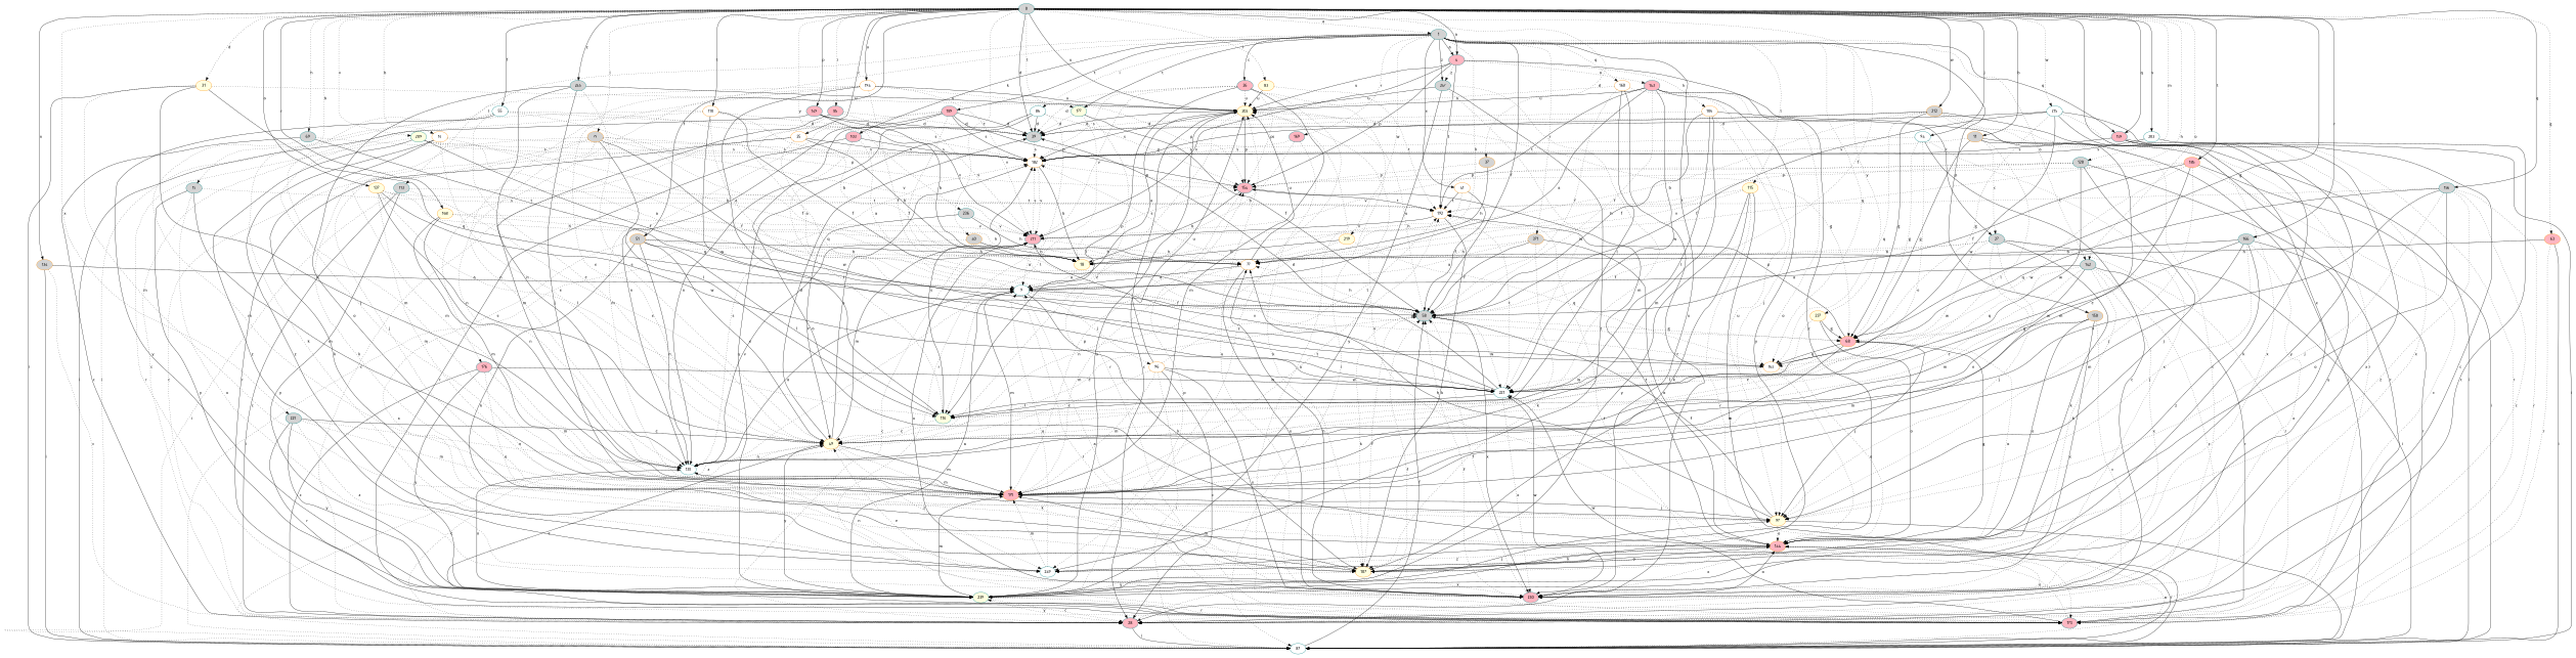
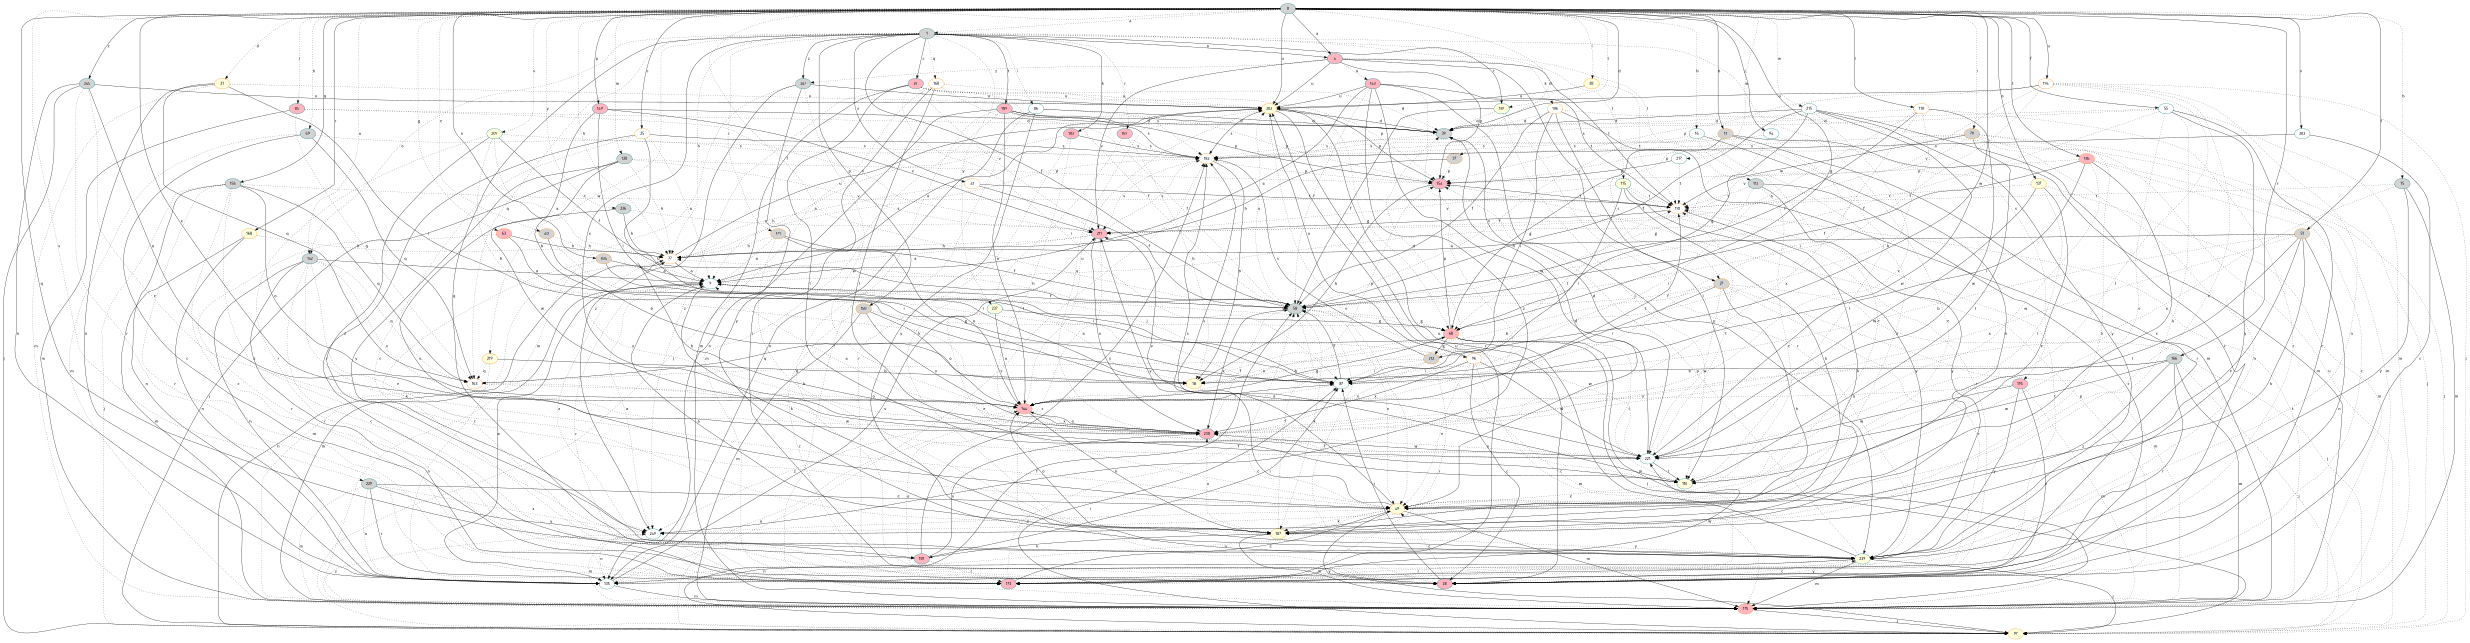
  strict digraph {
    fontname="Fira Sans"
    node [color=teal fillcolor=lightgrey fontname="Fira Sans" style=filled]
    edge [fontname="Fira Sans" style=dotted]
    0
    1
    4 [fillcolor=lightpink]
    11 [color=darkorange]
    15
-   16 [color=darkorange fillcolor=white]
+   16 [fillcolor=white]
    25 [color=darkorange fillcolor=white]
    31 [color=darkorange fillcolor=lightyellow]
    37 [color=darkorange]
    39
    40 [color=darkorange]
    51 [color=darkorange]
    55 [fillcolor=white]
    58
    63 [color=darkorange fillcolor=lightpink]
    68 [color=darkorange fillcolor=lightpink]
    69
    77 [color=darkorange fillcolor=white]
    79 [color=darkorange]
    83 [color=darkorange fillcolor=lightyellow]
    85 [fillcolor=lightpink]
    94 [fillcolor=white]
    110 [color=darkorange fillcolor=white]
    120
-   134 [color=darkorange]
+   134 [color=darkorange label=834]
    137 [color=darkorange fillcolor=lightyellow]
    142
    149 [fillcolor=lightpink]
    156
    159 [fillcolor=lightpink]
    166
    168 [color=darkorange fillcolor=lightyellow]
    185 [color=darkorange fillcolor=lightpink]
-   187 [fillcolor=lightyellow label=177]
+   187 [fillcolor=lightyellow]
    194 [color=darkorange fillcolor=white]
    202 [color=darkorange fillcolor=lightyellow]
    203 [fillcolor=white]
    209 [fillcolor=lightyellow]
    212 [color=darkorange]
    215 [fillcolor=white]
+   217 [fillcolor=white]
    229
    230 [fillcolor=lightpink]
    236
    245
    26 [fillcolor=lightpink]
    41 [color=darkorange fillcolor=white]
    86 [fillcolor=white]
    103 [fillcolor=lightpink]
    113
-   115 [color=darkorange fillcolor=lightyellow]
+   115 [fillcolor=lightyellow]
    150 [color=darkorange]
    160 [color=darkorange fillcolor=white]
    163 [color=darkorange fillcolor=white]
    169 [fillcolor=lightpink]
-   171 [color=darkorange label=371]
+   171 [color=darkorange]
    176 [fillcolor=lightpink]
    189 [fillcolor=lightpink]
    219 [color=darkorange fillcolor=lightyellow]
-   237 [color=darkorange fillcolor=lightyellow]
+   237 [fillcolor=lightyellow]
    247
-   27
+   27 [color=darkorange]
    106 [color=darkorange fillcolor=white]
    143 [fillcolor=lightpink]
    154 [fillcolor=lightpink]
    192 [color=darkorange fillcolor=white]
    211 [fillcolor=lightpink]
    n68 [color=darkorange fillcolor=lightpink label=175]
    173 [fillcolor=lightpink]
    116 [fillcolor=lightyellow]
    182 [color=darkorange fillcolor=white]
    239 [fillcolor=lightyellow]
    107 [color=darkorange fillcolor=lightyellow]
    249 [fillcolor=white]
    49 [color=darkorange fillcolor=lightyellow]
    9 [fillcolor=white]
    18 [color=darkorange fillcolor=lightyellow]
    28 [fillcolor=lightpink]
    87 [fillcolor=white]
    135 [fillcolor=white]
    221 [fillcolor=white]
    97 [color=darkorange fillcolor=lightyellow]
    144 [color=darkorange fillcolor=lightpink]
    96 [color=darkorange fillcolor=white]
    0 -> 1 [label=a]
    0 -> 4 [label=a style=solid]
    0 -> 11 [label=b style=solid]
    0 -> 15 [label=b]
    0 -> 16 [label=b]
    0 -> 25 [label=c style=solid]
    0 -> 31 [label=d]
    0 -> 37 [label=d]
    0 -> 39 [label=d style=solid]
    0 -> 40 [label=e]
    0 -> 51 [label=f style=solid]
    0 -> 55 [label=f style=solid]
    0 -> 58 [label=f]
    0 -> 63 [label=g]
    0 -> 68 [label=g style=solid]
    0 -> 69 [label=h]
    0 -> 77 [label=h]
    0 -> 79 [label=i]
    0 -> 83 [label=i]
    0 -> 85 [label=i]
    0 -> 94 [label=j style=solid]
    0 -> 110 [label=l style=solid]
    0 -> 120 [label=m]
    0 -> 134 [label=n style=solid]
    0 -> 137 [label=o style=solid]
    0 -> 142 [label=o]
    0 -> 149 [label=p style=solid]
    0 -> 156 [label=q style=solid]
    0 -> 159 [label=q style=solid]
    0 -> 166 [label=r style=solid]
    0 -> 168 [label=r style=solid]
    0 -> 185 [label=t style=solid]
    0 -> 187 [label=t]
    0 -> 194 [label=u style=solid]
    0 -> 202 [label=u style=solid]
    0 -> 203 [label=v style=solid]
    0 -> 209 [label=v]
    0 -> 212 [label=w style=solid]
    0 -> 215 [label=w]
+   0 -> 217 [label=w]
    0 -> 229 [label=x]
    0 -> 230 [label=x style=solid]
    0 -> 236 [label=y]
    0 -> 245 [label=z style=solid]
    1 -> 4 [label=a style=solid]
    1 -> 58 [label=f style=solid]
    1 -> 77 [label=h]
    1 -> 142 [label=o]
    1 -> 159 [label=q style=solid]
    1 -> 187 [label=t style=solid]
    1 -> 230 [label=x style=solid]
    1 -> 26 [label=c style=solid]
    1 -> 41 [label=e style=solid]
    1 -> 86 [label=i]
    1 -> 103 [label=k style=solid]
    1 -> 113 [label=l]
    1 -> 115 [label=l]
    1 -> 150 [label=p style=solid]
    1 -> 160 [label=q]
    1 -> 163 [label=q]
    1 -> 169 [label=r]
    1 -> 171 [label=r]
    1 -> 176 [label=s]
    1 -> 189 [label=t style=solid]
    1 -> 219 [label=w]
    1 -> 237 [label=y]
    1 -> 247 [label=z style=solid]
    4 -> 202 [label=u style=solid]
    4 -> 247 [label=z]
    4 -> 27 [label=c style=solid]
    4 -> 106 [label=k]
    4 -> 143 [label=o]
    4 -> 154 [label=p style=solid]
    4 -> 192 [label=t style=solid]
    4 -> 211 [label=v style=solid]
    11 -> 68 [label=g style=solid]
    11 -> 27 [label=c]
    11 -> n68 [label=m style=solid]
    11 -> 173 [label=r style=solid]
    11 -> 116 [label=l]
    11 -> 182 [label=s]
    15 -> 230 [label=x]
    15 -> 192 [label=t]
    15 -> n68 [label=m style=solid]
    15 -> 239 [label=y style=solid]
    16 -> 58 [label=f]
    16 -> 182 [label=s]
    16 -> 107 [label=k style=solid]
-   16 -> 249 [label=z style=solid]
+   16 -> 249 [label=z]
    16 -> 49 [label=e]
    25 -> 173 [label=r style=solid]
    25 -> 182 [label=s style=solid]
    25 -> 9 [label=a]
    25 -> 18 [label=b style=solid]
    25 -> 28 [label=c]
    31 -> 202 [label=u]
    31 -> 163 [label=q style=solid]
    31 -> n68 [label=m]
    31 -> 87 [label=i style=solid]
    31 -> 135 [label=n style=solid]
    37 -> 77 [label=h style=solid]
    37 -> 154 [label=p]
    39 -> 182 [label=s]
    40 -> 77 [label=h]
    40 -> 18 [label=b style=solid]
    40 -> 87 [label=i]
    51 -> 77 [label=h style=solid]
    51 -> 230 [label=x]
    51 -> 116 [label=l style=solid]
    51 -> 107 [label=k style=solid]
    51 -> 49 [label=e style=solid]
    51 -> 18 [label=b]
    51 -> 135 [label=n style=solid]
    55 -> 39 [label=d]
    55 -> 58 [label=f]
    55 -> n68 [label=m]
    55 -> 182 [label=s]
    55 -> 239 [label=y style=solid]
    55 -> 107 [label=k]
    55 -> 49 [label=e]
-   94 -> 28 [label=c style=solid]
+   55 -> 28 [label=c style=solid]
    58 -> 68 [label=g]
    58 -> 77 [label=h]
    58 -> 202 [label=u]
    58 -> 230 [label=x style=solid]
    58 -> 107 [label=k]
    58 -> 49 [label=e]
    58 -> 221 [label=w]
    63 -> 77 [label=h style=solid]
    63 -> 173 [label=r]
    63 -> 87 [label=i style=solid]
    68 -> 163 [label=q style=solid]
    68 -> 154 [label=p style=solid]
    68 -> n68 [label=m style=solid]
    68 -> 116 [label=l]
    68 -> 97 [label=j style=solid]
    68 -> 144 [label=o]
    69 -> 163 [label=q style=solid]
    69 -> n68 [label=m]
    69 -> 182 [label=s]
    69 -> 28 [label=c style=solid]
    77 -> 202 [label=u style=solid]
-   77 -> 230 [label=x style=solid]
+   77 -> 230 [label=x]
    77 -> n68 [label=m]
    77 -> 182 [label=s]
    77 -> 9 [label=a style=solid]
    79 -> 154 [label=p]
    79 -> 211 [label=v]
    79 -> n68 [label=m]
    79 -> 116 [label=l style=solid]
    79 -> 182 [label=s]
    79 -> 107 [label=k]
    79 -> 135 [label=n]
-   79 -> 221 [label=w style=solid]
+   79 -> 192 [label=w style=solid]
    79 -> 97 [label=j]
    83 -> 202 [label=u style=solid]
    83 -> 192 [label=t]
    85 -> 39 [label=d]
    85 -> 163 [label=q]
    85 -> 211 [label=v]
    85 -> n68 [label=m style=solid]
    94 -> 68 [label=g]
    94 -> 230 [label=x]
    94 -> 182 [label=s]
    94 -> 49 [label=e]
    110 -> 39 [label=d]
    110 -> 58 [label=f style=solid]
    110 -> 9 [label=a]
    110 -> 18 [label=b]
    110 -> 28 [label=c]
    110 -> 87 [label=i]
    110 -> 221 [label=w style=solid]
    120 -> 77 [label=h]
    120 -> 154 [label=p]
    120 -> 211 [label=v]
    120 -> 239 [label=y style=solid]
    120 -> 221 [label=w style=solid]
    120 -> 97 [label=j style=solid]
    134 -> 9 [label=a style=solid]
    134 -> 28 [label=c]
    134 -> 87 [label=i style=solid]
-   137 -> 77 [label=h]
    137 -> 192 [label=t]
    137 -> n68 [label=m]
    137 -> 116 [label=l]
    137 -> 49 [label=e style=solid]
    137 -> 221 [label=w style=solid]
    142 -> 230 [label=x]
    142 -> 163 [label=q]
    142 -> 173 [label=r style=solid]
    142 -> 107 [label=k]
    142 -> 49 [label=e]
    142 -> 9 [label=a style=solid]
    142 -> 28 [label=c]
    142 -> 135 [label=n style=solid]
    149 -> 39 [label=d style=solid]
    149 -> 211 [label=v style=solid]
    149 -> 18 [label=b style=solid]
    149 -> 87 [label=i style=solid]
    156 -> 163 [label=q style=solid]
    156 -> 192 [label=t]
    156 -> 173 [label=r]
    156 -> 249 [label=z]
    156 -> 28 [label=c]
    156 -> 135 [label=n style=solid]
    156 -> 97 [label=j]
    156 -> 144 [label=o style=solid]
    159 -> 230 [label=x style=solid]
    159 -> 173 [label=r]
    159 -> 182 [label=s style=solid]
-   159 -> 107 [label=k style=solid]
+   107 -> 159 [label=k style=solid]
    159 -> 87 [label=i style=solid]
    166 -> 230 [label=x]
    166 -> n68 [label=m style=solid]
    166 -> 173 [label=r style=solid]
    166 -> 249 [label=z style=solid]
    166 -> 18 [label=b style=solid]
    166 -> 221 [label=w style=solid]
    166 -> 97 [label=j]
    168 -> 77 [label=h]
-   168 -> 211 [label=v]
    168 -> n68 [label=m style=solid]
    168 -> 135 [label=n style=solid]
    185 -> 58 [label=f style=solid]
    185 -> 154 [label=p]
    185 -> 49 [label=e style=solid]
    185 -> 28 [label=c]
    185 -> 87 [label=i style=solid]
    185 -> 221 [label=w]
    185 -> 97 [label=j]
    187 -> 39 [label=d]
    187 -> 58 [label=f style=solid]
    187 -> 173 [label=r]
    187 -> 116 [label=l]
    194 -> 58 [label=f]
    194 -> 202 [label=u style=solid]
    194 -> 154 [label=p]
    194 -> 211 [label=v]
-   194 -> 116 [label=l style=solid]
+   194 -> 116 [label=l]
    194 -> 49 [label=e]
    194 -> 135 [label=n]
    194 -> 97 [label=j]
    202 -> 39 [label=d style=solid]
    202 -> 68 [label=g]
    202 -> 154 [label=p style=solid]
    202 -> 182 [label=s style=solid]
    202 -> 49 [label=e]
    202 -> 9 [label=a style=solid]
    202 -> 28 [label=c style=solid]
    203 -> 182 [label=s style=solid]
    203 -> 28 [label=c style=solid]
    209 -> 58 [label=f style=solid]
    209 -> 173 [label=r]
    209 -> 182 [label=s]
    209 -> 249 [label=z style=solid]
    209 -> 9 [label=a]
    209 -> 18 [label=b]
    212 -> 39 [label=d]
-   212 -> 68 [label=g style=solid]
+   68 -> 212 [label=g style=solid]
    212 -> 230 [label=x]
    212 -> 163 [label=q]
    212 -> 173 [label=r]
    212 -> 182 [label=s style=solid]
    212 -> 18 [label=b]
    212 -> 28 [label=c]
-   212 -> 87 [label=i style=solid]
+   212 -> 87 [label=i]
    215 -> 39 [label=d style=solid]
    215 -> 58 [label=f style=solid]
-   215 -> 68 [label=g]
+   215 -> 68 [label=g style=solid]
    215 -> 230 [label=x]
    215 -> 239 [label=y style=solid]
    215 -> 28 [label=c style=solid]
    215 -> 221 [label=w style=solid]
+   217 -> 154 [label=p style=solid]
+   217 -> 192 [label=t]
    229 -> n68 [label=m]
    229 -> 173 [label=r style=solid]
    229 -> 239 [label=y style=solid]
    229 -> 249 [label=z]
    229 -> 49 [label=e style=solid]
    229 -> 135 [label=n]
    230 -> 58 [label=f]
    230 -> 77 [label=h style=solid]
    230 -> 202 [label=u]
    230 -> 49 [label=e]
    230 -> 9 [label=a]
    230 -> 221 [label=w style=solid]
    230 -> 144 [label=o style=solid]
    236 -> 77 [label=h style=solid]
    236 -> 211 [label=v]
    236 -> 49 [label=e style=solid]
    245 -> 202 [label=u style=solid]
+   245 -> 173 [label=r]
    245 -> 49 [label=e]
    245 -> 135 [label=n style=solid]
    245 -> 97 [label=j style=solid]
    245 -> 144 [label=o style=solid]
    26 -> 39 [label=d]
    26 -> 202 [label=u]
    26 -> 154 [label=p]
    26 -> 211 [label=v]
    26 -> n68 [label=m style=solid]
    26 -> 116 [label=l style=solid]
    26 -> 182 [label=s]
    26 -> 249 [label=z]
    26 -> 87 [label=i]
    41 -> 58 [label=f style=solid]
    41 -> 77 [label=h]
    41 -> 192 [label=t style=solid]
    86 -> 39 [label=d style=solid]
    86 -> 154 [label=p]
    86 -> 173 [label=r]
    86 -> 239 [label=y style=solid]
    86 -> 135 [label=n style=solid]
-   103 -> 173 [label=r style=solid]
+   103 -> 173 [label=r]
    103 -> 116 [label=l]
    103 -> 182 [label=s style=solid]
    103 -> 9 [label=a]
    113 -> 192 [label=t]
    113 -> 239 [label=y style=solid]
    113 -> 49 [label=e]
    113 -> 28 [label=c style=solid]
    113 -> 87 [label=i]
    115 -> 192 [label=t]
    115 -> 211 [label=v]
    115 -> 173 [label=r]
    115 -> 239 [label=y style=solid]
    115 -> 107 [label=k style=solid]
    115 -> 87 [label=i style=solid]
    150 -> 68 [label=g]
    150 -> 230 [label=x style=solid]
    150 -> n68 [label=m style=solid]
    150 -> 28 [label=c]
    150 -> 144 [label=o style=solid]
    160 -> 58 [label=f]
    160 -> 202 [label=u]
    160 -> 116 [label=l style=solid]
    160 -> 28 [label=c style=solid]
    160 -> 97 [label=j]
    163 -> 221 [label=w]
    163 -> 144 [label=o]
    169 -> 182 [label=s]
    169 -> 107 [label=k]
    169 -> 18 [label=b]
    171 -> 58 [label=f style=solid]
    171 -> 77 [label=h]
    171 -> 107 [label=k]
    171 -> 9 [label=a]
    171 -> 144 [label=o style=solid]
    176 -> n68 [label=m]
    176 -> 239 [label=y style=solid]
    176 -> 28 [label=c style=solid]
    176 -> 221 [label=w style=solid]
    176 -> 144 [label=o]
    189 -> 39 [label=d style=solid]
    189 -> 58 [label=f]
    189 -> 154 [label=p style=solid]
    189 -> n68 [label=m]
    189 -> 182 [label=s style=solid]
    189 -> 28 [label=c]
    189 -> 135 [label=n style=solid]
    189 -> 144 [label=o style=solid]
    219 -> 163 [label=q]
    219 -> 18 [label=b style=solid]
    219 -> 135 [label=n]
    237 -> 68 [label=g style=solid]
    237 -> 49 [label=e]
    237 -> 144 [label=o style=solid]
    247 -> 202 [label=u style=solid]
    247 -> n68 [label=m]
    247 -> 239 [label=y style=solid]
    247 -> 249 [label=z style=solid]
    247 -> 221 [label=w]
    27 -> 58 [label=f]
    27 -> n68 [label=m]
    27 -> 173 [label=r]
    27 -> 107 [label=k style=solid]
    27 -> 18 [label=b]
    27 -> 87 [label=i style=solid]
    27 -> 221 [label=w]
    27 -> 97 [label=j]
    106 -> 39 [label=d]
    106 -> 58 [label=f style=solid]
    106 -> n68 [label=m style=solid]
    106 -> 116 [label=l style=solid]
    106 -> 87 [label=i style=solid]
    106 -> 97 [label=u]
    143 -> 58 [label=f]
    143 -> 202 [label=u style=solid]
    143 -> 192 [label=t style=solid]
    143 -> 239 [label=y style=solid]
    143 -> 249 [label=z style=solid]
    143 -> 9 [label=a style=solid]
    143 -> 221 [label=w style=solid]
    143 -> 144 [label=o]
    154 -> 192 [label=t style=solid]
    154 -> 18 [label=b style=solid]
    192 -> 211 [label=v style=solid]
    192 -> 107 [label=k style=solid]
    211 -> 77 [label=h]
    211 -> 230 [label=x style=solid]
    211 -> 182 [label=s]
    211 -> 9 [label=a]
    211 -> 28 [label=c]
    n68 -> 154 [label=p]
    n68 -> 192 [label=t]
+   n68 -> 249 [label=z]
    n68 -> 97 [label=j style=solid]
    173 -> 58 [label=f]
-   173 -> 202 [label=u]
+   173 -> 202 [label=u style=solid]
    173 -> 192 [label=t]
    173 -> 49 [label=e style=solid]
    173 -> 221 [label=w style=solid]
    116 -> 182 [label=s style=solid]
    116 -> 49 [label=e]
    182 -> 154 [label=p]
    182 -> 211 [label=v]
    182 -> 18 [label=b style=solid]
    239 -> 202 [label=u style=solid]
    239 -> 154 [label=p]
    239 -> n68 [label=m style=solid]
    239 -> 173 [label=r]
    239 -> 9 [label=a style=solid]
    239 -> 28 [label=c]
    239 -> 135 [label=n style=solid]
    239 -> 97 [label=j style=solid]
    107 -> 58 [label=f]
    107 -> 230 [label=x]
    107 -> n68 [label=m style=solid]
    107 -> 239 [label=y]
    107 -> 144 [label=o style=solid]
    249 -> n68 [label=m]
    249 -> 9 [label=a]
    249 -> 135 [label=n]
    49 -> 39 [label=d style=solid]
-   49 -> 211 [label=m style=solid]
+   49 -> 211 [label=v style=solid]
    49 -> n68 [label=m style=solid]
    49 -> 182 [label=s style=solid]
-   49 -> 239 [label=y style=solid]
+   49 -> 97 [label=y style=solid]
    49 -> 107 [label=k]
    49 -> 249 [label=z]
    49 -> 135 [label=n]
    9 -> 58 [label=f style=solid]
    9 -> 68 [label=g]
    9 -> n68 [label=m style=solid]
    9 -> 173 [label=r]
    9 -> 107 [label=k style=solid]
-   9 -> 87 [label=z]
+   9 -> 249 [label=z]
    9 -> 96 [label=j]
    18 -> 154 [label=p]
    18 -> 9 [label=a]
    28 -> 58 [label=f]
    28 -> 239 [label=y]
    28 -> 49 [label=e]
    28 -> 87 [label=i style=solid]
    28 -> 144 [label=o]
    87 -> 58 [label=f style=solid]
    87 -> 144 [label=o]
    135 -> 211 [label=v style=solid]
    135 -> n68 [label=m style=solid]
    135 -> 182 [label=s]
    135 -> 9 [label=a style=solid]
    221 -> 39 [label=d style=solid]
    221 -> 230 [label=x]
    221 -> 192 [label=t]
    221 -> 211 [label=v style=solid]
    221 -> 116 [label=l style=solid]
    97 -> 58 [label=f style=solid]
    97 -> 77 [label=h style=solid]
    97 -> 87 [label=i style=solid]
    97 -> 144 [label=o]
    144 -> 68 [label=g style=solid]
    144 -> 202 [label=u]
    144 -> 230 [label=x]
    144 -> 192 [label=t style=solid]
    144 -> 107 [label=k style=solid]
    144 -> 249 [label=z]
    144 -> 87 [label=i style=solid]
    96 -> 202 [label=u style=solid]
    96 -> 230 [label=x style=solid]
    96 -> 192 [label=t]
    96 -> n68 [label=m]
    96 -> 49 [label=e]
    96 -> 28 [label=c style=solid]
    96 -> 87 [label=i]
    96 -> 221 [label=w style=solid]
  }
